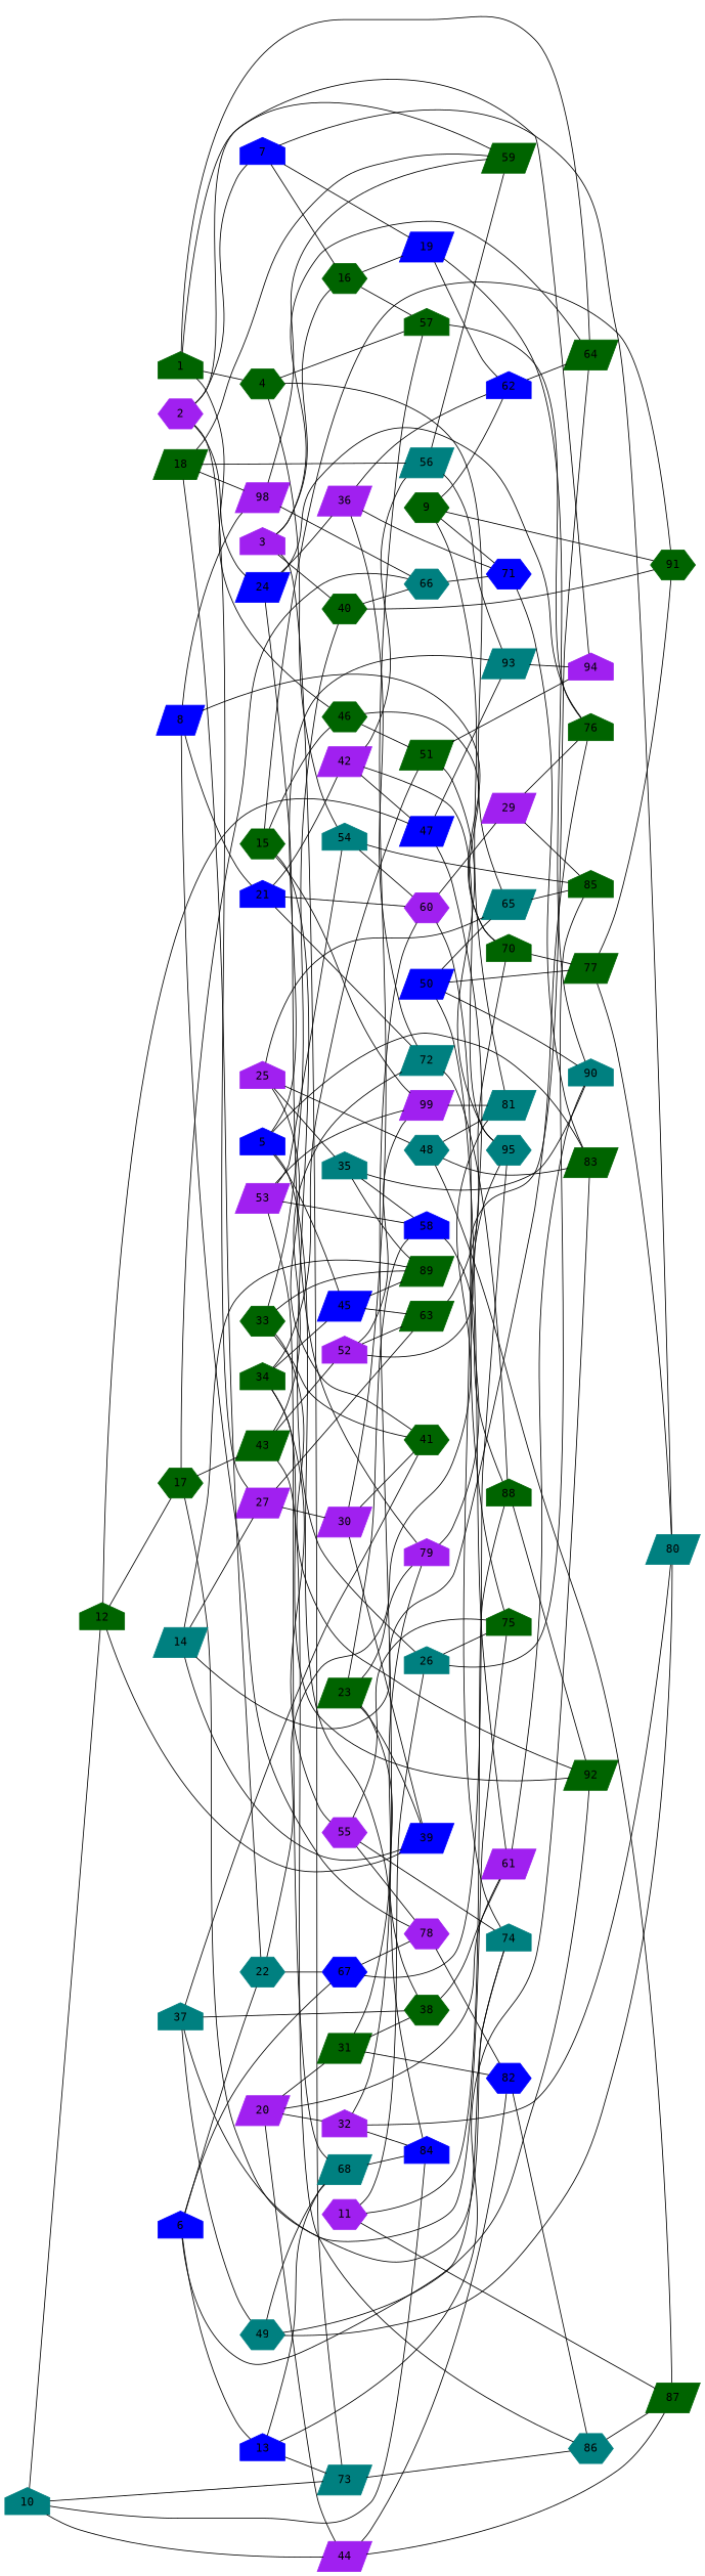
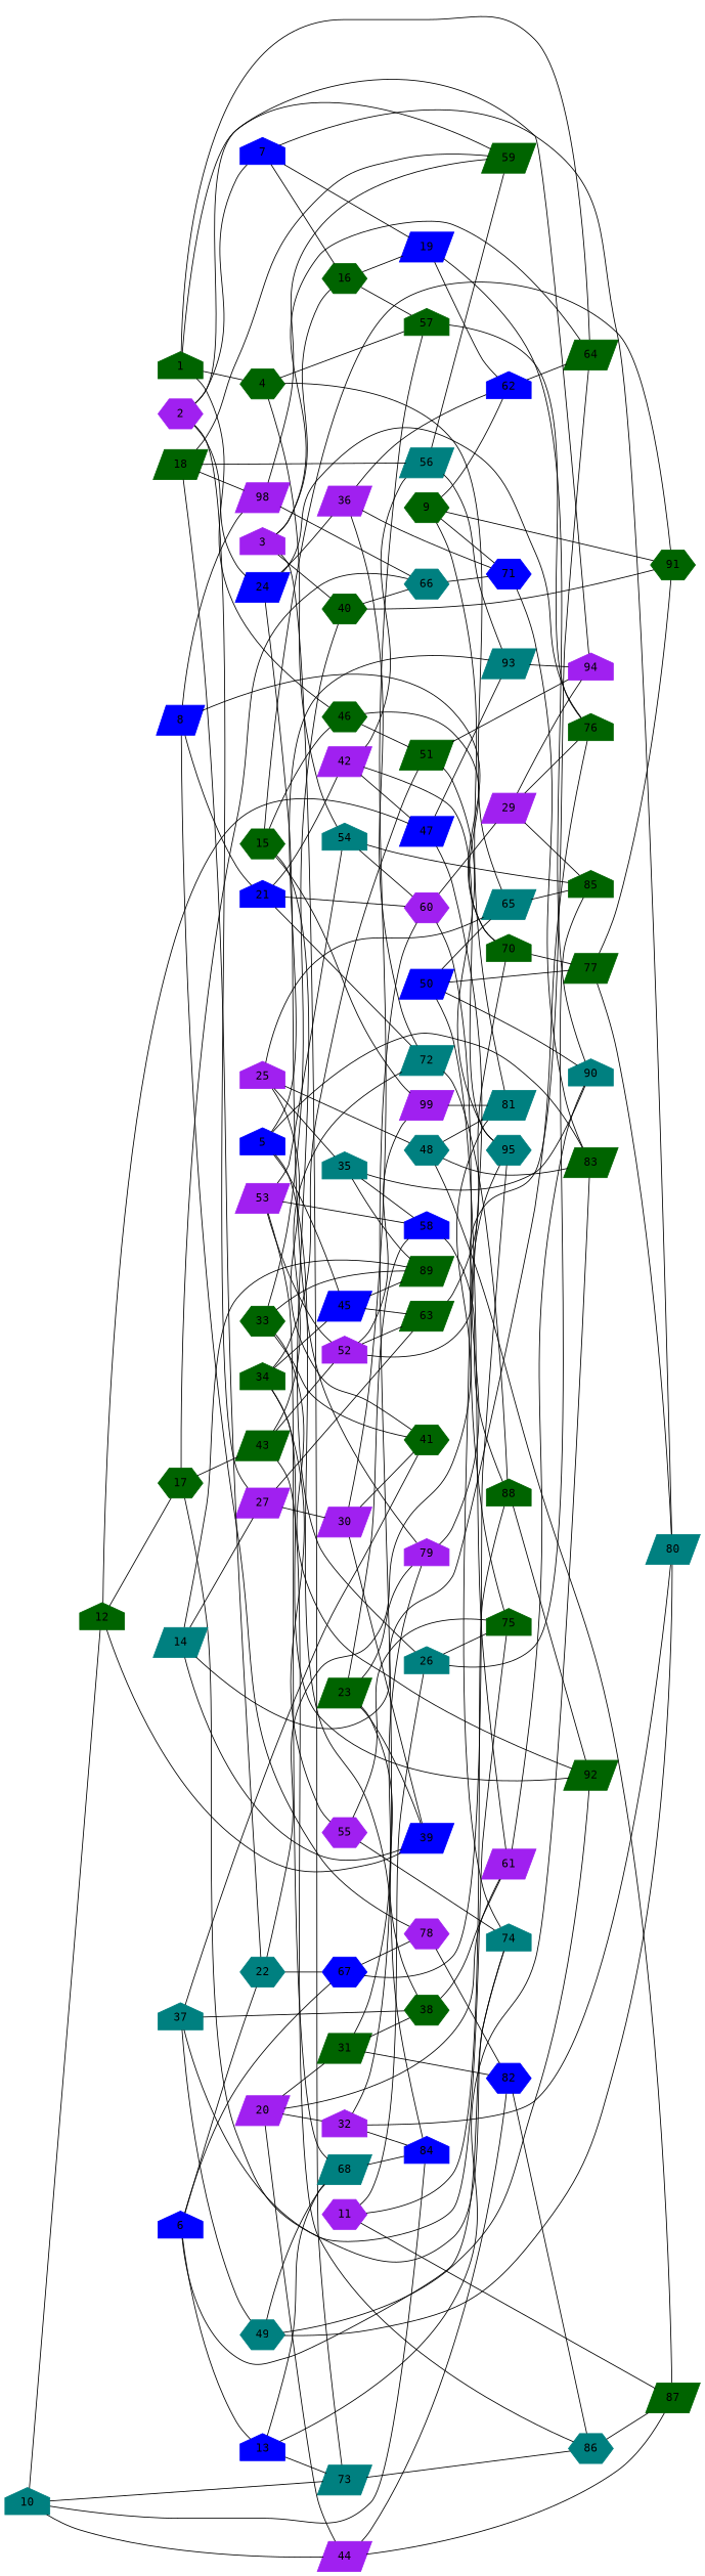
  graph {
    fontname="DejaVu Sans Mono"
    rankdir=LR
    node [color=darkgreen fontname="DejaVu Sans Mono" shape=parallelogram style=filled]
    edge [fontname="DejaVu Sans Mono"]
    1 [shape=house]
    4 [shape=hexagon]
    46 [shape=hexagon]
    59
    64
    54 [color=teal shape=house]
    57 [shape=house]
    65 [color=teal]
    70 [shape=house]
    51
    2 [color=purple shape=hexagon]
    7 [color=blue shape=house]
    24 [color=blue]
    27 [color=purple]
    94 [color=purple shape=house]
    16 [shape=hexagon]
    19 [color=blue]
    80 [color=teal]
    76 [shape=house]
    79 [color=purple shape=house]
    36 [color=purple]
    30 [color=purple]
    63
    3 [color=purple shape=house]
    40 [shape=hexagon]
    73 [color=teal]
    91 [shape=hexagon]
    66 [color=teal shape=hexagon]
    86 [color=teal shape=hexagon]
    60 [color=purple shape=hexagon]
    85 [shape=house]
    5 [color=blue shape=house]
    45 [color=blue]
    83
    84 [color=blue shape=house]
    93 [color=teal]
    89
    6 [color=blue shape=house]
    13 [color=blue shape=house]
    22 [color=teal shape=hexagon]
    67 [color=blue shape=hexagon]
    74 [color=teal shape=house]
    68 [color=teal]
    81 [color=teal]
    78 [color=purple shape=hexagon]
    95 [color=teal shape=hexagon]
    62 [color=blue shape=house]
    90 [color=teal shape=house]
    8 [color=blue]
    21 [color=blue shape=house]
    n51 [color=purple label=98]
    42 [color=purple]
    72 [color=teal]
    77
    82 [color=blue shape=hexagon]
    9 [shape=hexagon]
    71 [color=blue shape=hexagon]
    10 [color=teal shape=house]
    12 [shape=house]
    44 [color=purple]
    17 [shape=hexagon]
    39 [color=blue]
    47 [color=blue]
    87
    11 [color=purple shape=hexagon]
    26 [color=teal shape=house]
    88 [shape=house]
    75 [shape=house]
    29 [color=purple]
    92
    43
    14 [color=teal]
    15 [shape=hexagon]
    n74 [color=purple label=99]
    52 [color=purple shape=house]
    18
    56 [color=teal]
    20 [color=purple]
    31
    32 [color=purple shape=house]
    61 [color=purple]
    38 [shape=hexagon]
    23
    58 [color=blue shape=house]
    25 [color=purple shape=house]
    35 [color=teal shape=house]
    41 [shape=hexagon]
    48 [color=teal shape=hexagon]
    33 [shape=hexagon]
    34 [shape=house]
    55 [color=purple shape=hexagon]
    37 [color=teal shape=house]
    49 [color=teal shape=hexagon]
    50 [color=blue]
    53 [color=purple]
    1 -- 4
    1 -- 46
    1 -- 59
    1 -- 64
    4 -- 54
    4 -- 57
    4 -- 65
    46 -- 70
    46 -- 51
    54 -- 60
    54 -- 85
    57 -- 76
    65 -- 85
    70 -- 77
    51 -- 94
    51 -- 95
    2 -- 7
    2 -- 24
    2 -- 27
    2 -- 94
    7 -- 16
    7 -- 19
    7 -- 80
    24 -- 76
    24 -- 79
    24 -- 36
    27 -- 30
    27 -- 63
    16 -- 57
    16 -- 19
    19 -- 62
    19 -- 90
    79 -- 95
    36 -- 62
    36 -- 72
    36 -- 71
    30 -- 57
    30 -- 39
    30 -- 41
    63 -- 70
    3 -- 64
    3 -- 16
    3 -- 40
    3 -- 73
    40 -- 91
    40 -- 66
    73 -- 86
    66 -- 71
    86 -- 87
    60 -- 74
    60 -- 29
    5 -- 45
    5 -- 83
    5 -- 84
    5 -- 93
    45 -- 63
    45 -- 89
    93 -- 94
    6 -- 13
    6 -- 22
    6 -- 67
    6 -- 74
    13 -- 73
    13 -- 83
    13 -- 68
    22 -- 67
    22 -- 81
    67 -- 78
    67 -- 95
    68 -- 84
    78 -- 82
    62 -- 64
    8 -- 70
    8 -- 78
    8 -- 21
    8 -- n51
    21 -- 60
    21 -- 42
    21 -- 72
    n51 -- 59
    n51 -- 66
    42 -- 95
    42 -- 47
    42 -- 56
    72 -- 88
    77 -- 80
    77 -- 91
    82 -- 86
    9 -- 91
    9 -- 81
    9 -- 62
    9 -- 71
    71 -- 83
    10 -- 73
    10 -- 84
    10 -- 12
    10 -- 44
    12 -- 17
    12 -- 39
    12 -- 47
    44 -- 82
    44 -- 87
    17 -- 66
    17 -- 74
    17 -- 43
    47 -- 93
    47 -- 75
    11 -- 87
    11 -- 26
    11 -- 88
    26 -- 85
    26 -- 75
    88 -- 92
+   29 -- 94
    29 -- 76
    29 -- 85
    43 -- 86
    43 -- 72
    43 -- 52
    14 -- 27
    14 -- 76
    14 -- 89
    14 -- 39
    15 -- 46
    15 -- 91
    15 -- 26
    15 -- n74
    n74 -- 81
    52 -- 64
    52 -- 63
    52 -- n74
    18 -- 59
    18 -- 22
    18 -- n51
    18 -- 56
    56 -- 59
    56 -- 93
    20 -- 44
    20 -- 31
    20 -- 32
    20 -- 61
    31 -- 79
    31 -- 82
    31 -- 38
    32 -- 80
    32 -- 60
    32 -- 84
    61 -- 90
    38 -- 61
    23 -- 79
    23 -- 39
    23 -- 38
    23 -- 58
    58 -- 88
    25 -- 65
    25 -- 35
    25 -- 41
    25 -- 48
    35 -- 89
    35 -- 90
    35 -- 58
    48 -- 83
    48 -- 81
    48 -- 87
    33 -- 40
    33 -- 89
    33 -- 92
    33 -- 41
    34 -- 51
    34 -- 45
    34 -- 92
    34 -- 55
    55 -- 74
-   55 -- 78
    55 -- 75
    37 -- 75
    37 -- 38
    37 -- 41
    37 -- 49
    49 -- 80
    49 -- 68
    49 -- 92
    50 -- 65
    50 -- 90
    50 -- 77
    50 -- 61
    53 -- 54
    53 -- 68
-   53 -- n74
+   53 -- 52
    53 -- 58
  }
